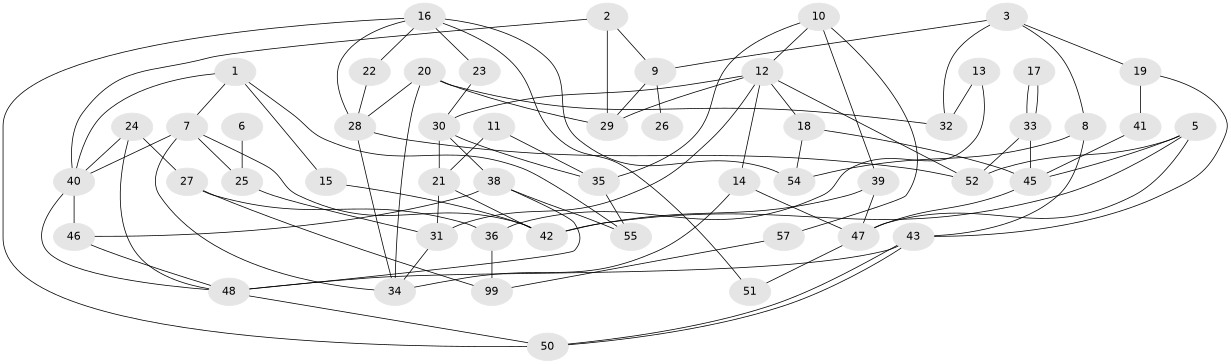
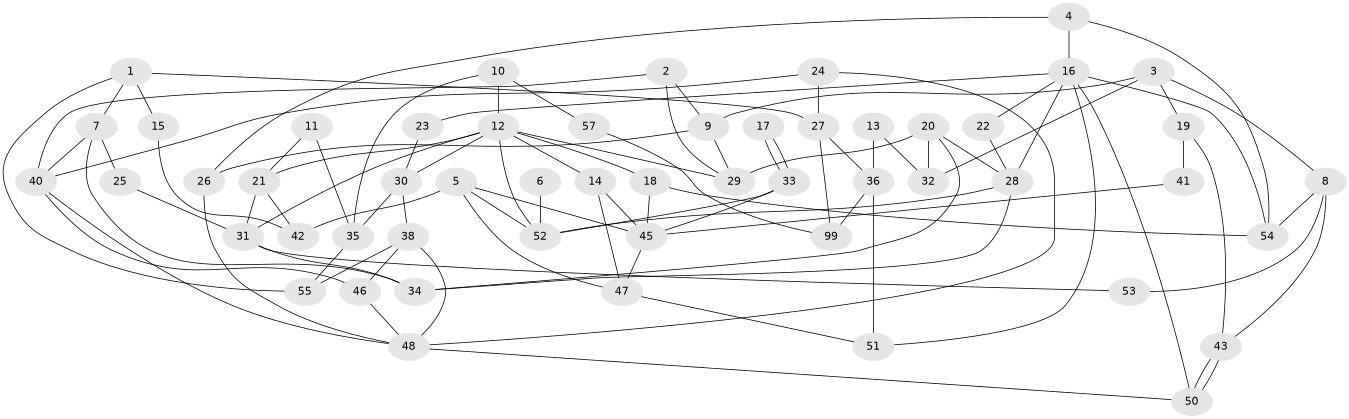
  graph {
    fontname="DejaVu Sans"
    node [color=gray90 fontname="DejaVu Sans" style=filled]
    edge [fontname="DejaVu Sans"]
    1
    7
    15
    27
    55
    40
    42
    34
    25
    36
    n11 [label=99]
    2
    9
    29
    26
    48
    46
    3
    8
    19
    32
    54
    43
+   53
    41
+   4
    16
    22
    23
    28
    50
    51
    5
    45
    47
    52
    6
    31
    10
    12
    35
    n42 [label=57]
-   39
    14
    21
    18
    30
    11
    38
    13
    17
    33
    20
    24
    1 -- 7
    1 -- 15
-   1 -- 40
+   1 -- 27
    1 -- 55
    7 -- 40
-   7 -- 42
    7 -- 34
    7 -- 25
    15 -- 42
    27 -- 36
    27 -- n11
    40 -- 48
    40 -- 46
    25 -- 31
    36 -- n11
+   36 -- 51
    2 -- 40
    2 -- 9
    2 -- 29
    9 -- 29
    9 -- 26
    48 -- 50
    46 -- 48
    3 -- 9
    3 -- 8
    3 -- 19
    3 -- 32
    8 -- 54
    8 -- 43
+   8 -- 53
    19 -- 43
    19 -- 41
-   43 -- 48
+   26 -- 48
    43 -- 50
    43 -- 50
    41 -- 45
+   4 -- 26
+   4 -- 54
+   4 -- 16
    16 -- 54
    16 -- 22
    16 -- 23
    16 -- 28
    16 -- 50
    16 -- 51
    22 -- 28
    23 -- 30
    28 -- 34
    28 -- 52
    5 -- 42
    5 -- 45
    5 -- 47
    5 -- 52
    45 -- 47
    47 -- 51
-   6 -- 25
+   6 -- 52
    31 -- 34
+   31 -- 53
    10 -- 12
    10 -- 35
    10 -- n42
-   10 -- 39
    12 -- 29
    12 -- 52
    12 -- 31
    12 -- 14
-   30 -- 21
+   12 -- 21
    12 -- 18
    12 -- 30
    35 -- 55
    n42 -- n11
-   39 -- 42
-   39 -- 47
-   14 -- 34
+   14 -- 45
    14 -- 47
    21 -- 42
    21 -- 31
    18 -- 54
    18 -- 45
    30 -- 35
    30 -- 38
    11 -- 35
    11 -- 21
    38 -- 55
    38 -- 48
    38 -- 46
    13 -- 36
    13 -- 32
    17 -- 33
    17 -- 33
    33 -- 45
    33 -- 52
    20 -- 34
    20 -- 29
    20 -- 32
    20 -- 28
    24 -- 27
    24 -- 40
    24 -- 48
  }
